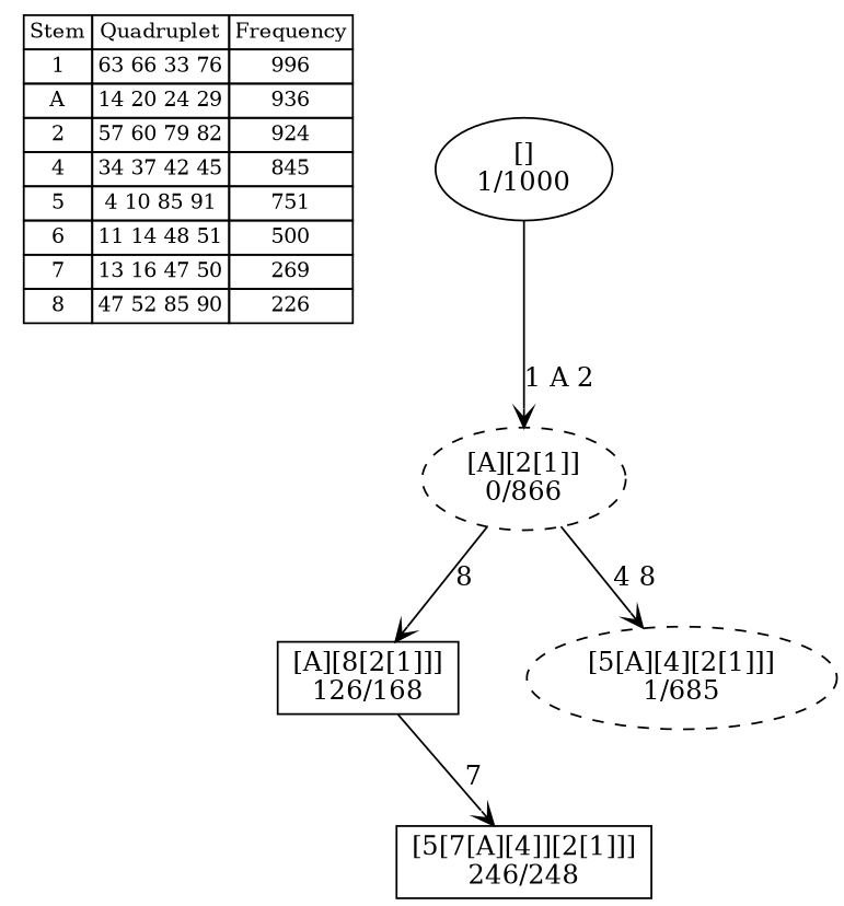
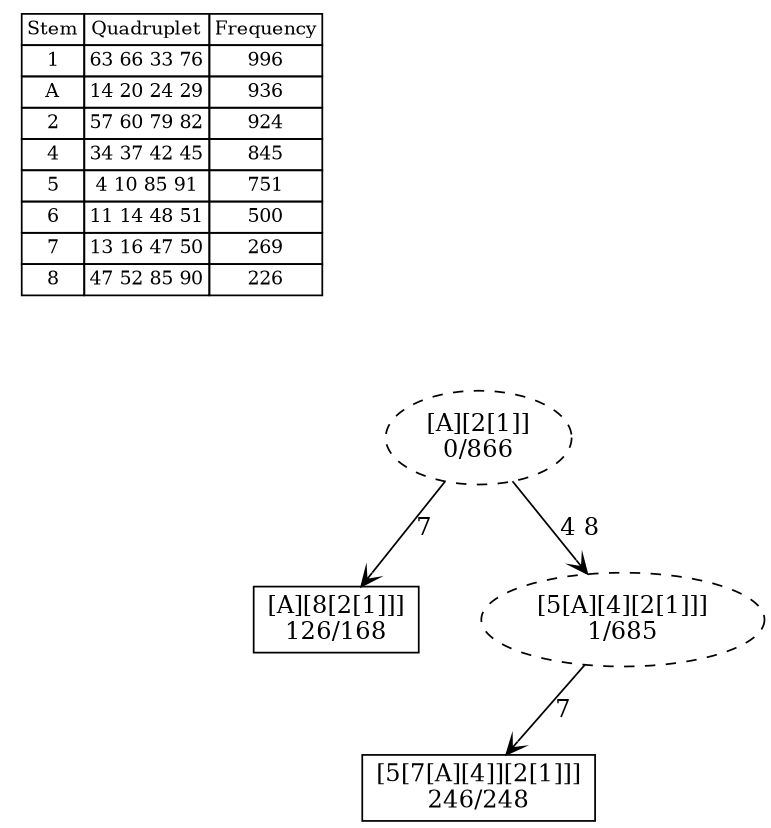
  digraph {
    nodesep=0.5
    edge [arrowhead=vee]
    n1 [fontsize=11 label=< <table border="0" cellborder="1" cellspacing="0"><tr><td>Stem</td><td>Quadruplet</td><td>Frequency</td></tr> <tr><td>1</td><td>63 66 33 76</td><td>996</td></tr> <tr><td>A</td><td>14 20 24 29</td><td>936</td></tr> <tr><td>2</td><td>57 60 79 82</td><td>924</td></tr> <tr><td>4</td><td>34 37 42 45</td><td>845</td></tr> <tr><td>5</td><td>4 10 85 91</td><td>751</td></tr> <tr><td>6</td><td>11 14 48 51</td><td>500</td></tr> <tr><td>7</td><td>13 16 47 50</td><td>269</td></tr> <tr><td>8</td><td>47 52 85 90</td><td>226</td></tr> </table>> shape=plaintext]
    n2 [label="[5[7[A][4]][2[1]]]\n246/248" shape=box]
    n3 [label="[A][8[2[1]]]\n126/168" shape=box]
    n4 [label="[5[A][4][2[1]]]\n1/685" style=dashed]
    n5 [label="[A][2[1]]\n0/866" style=dashed]
-   n6 [label="[]\n1/1000"]
-   n3 -> n2 [label="7 "]
-   n5 -> n3 [label="8 "]
+   n4 -> n2 [label="7 "]
+   n5 -> n3 [label="7 "]
    n5 -> n4 [label="4 8 "]
-   n6 -> n5 [label="1 A 2 "]
  }
